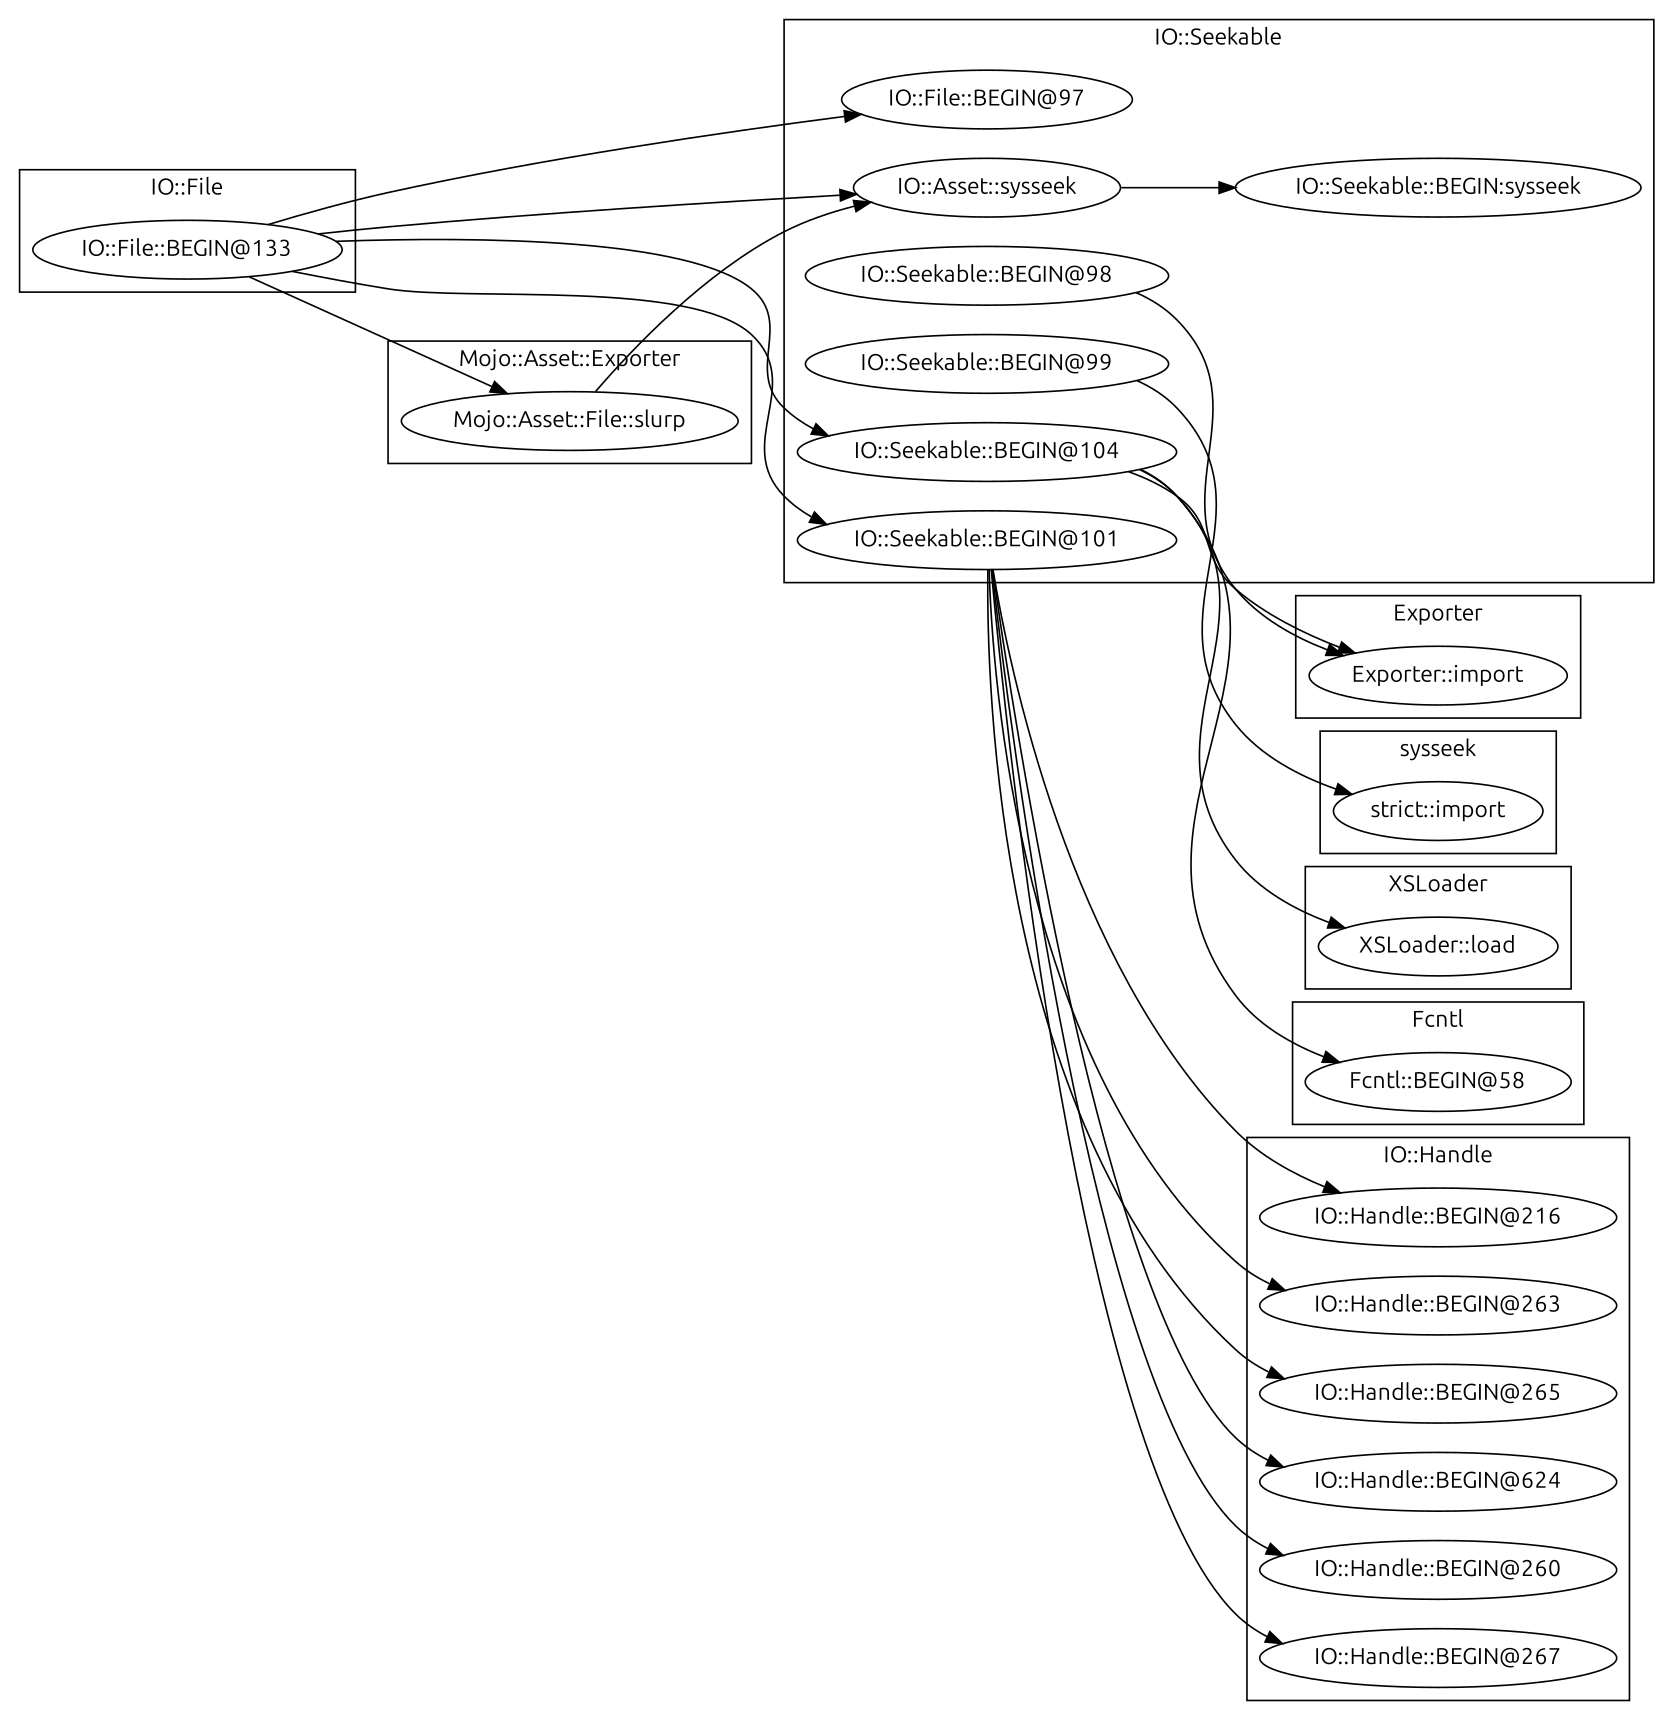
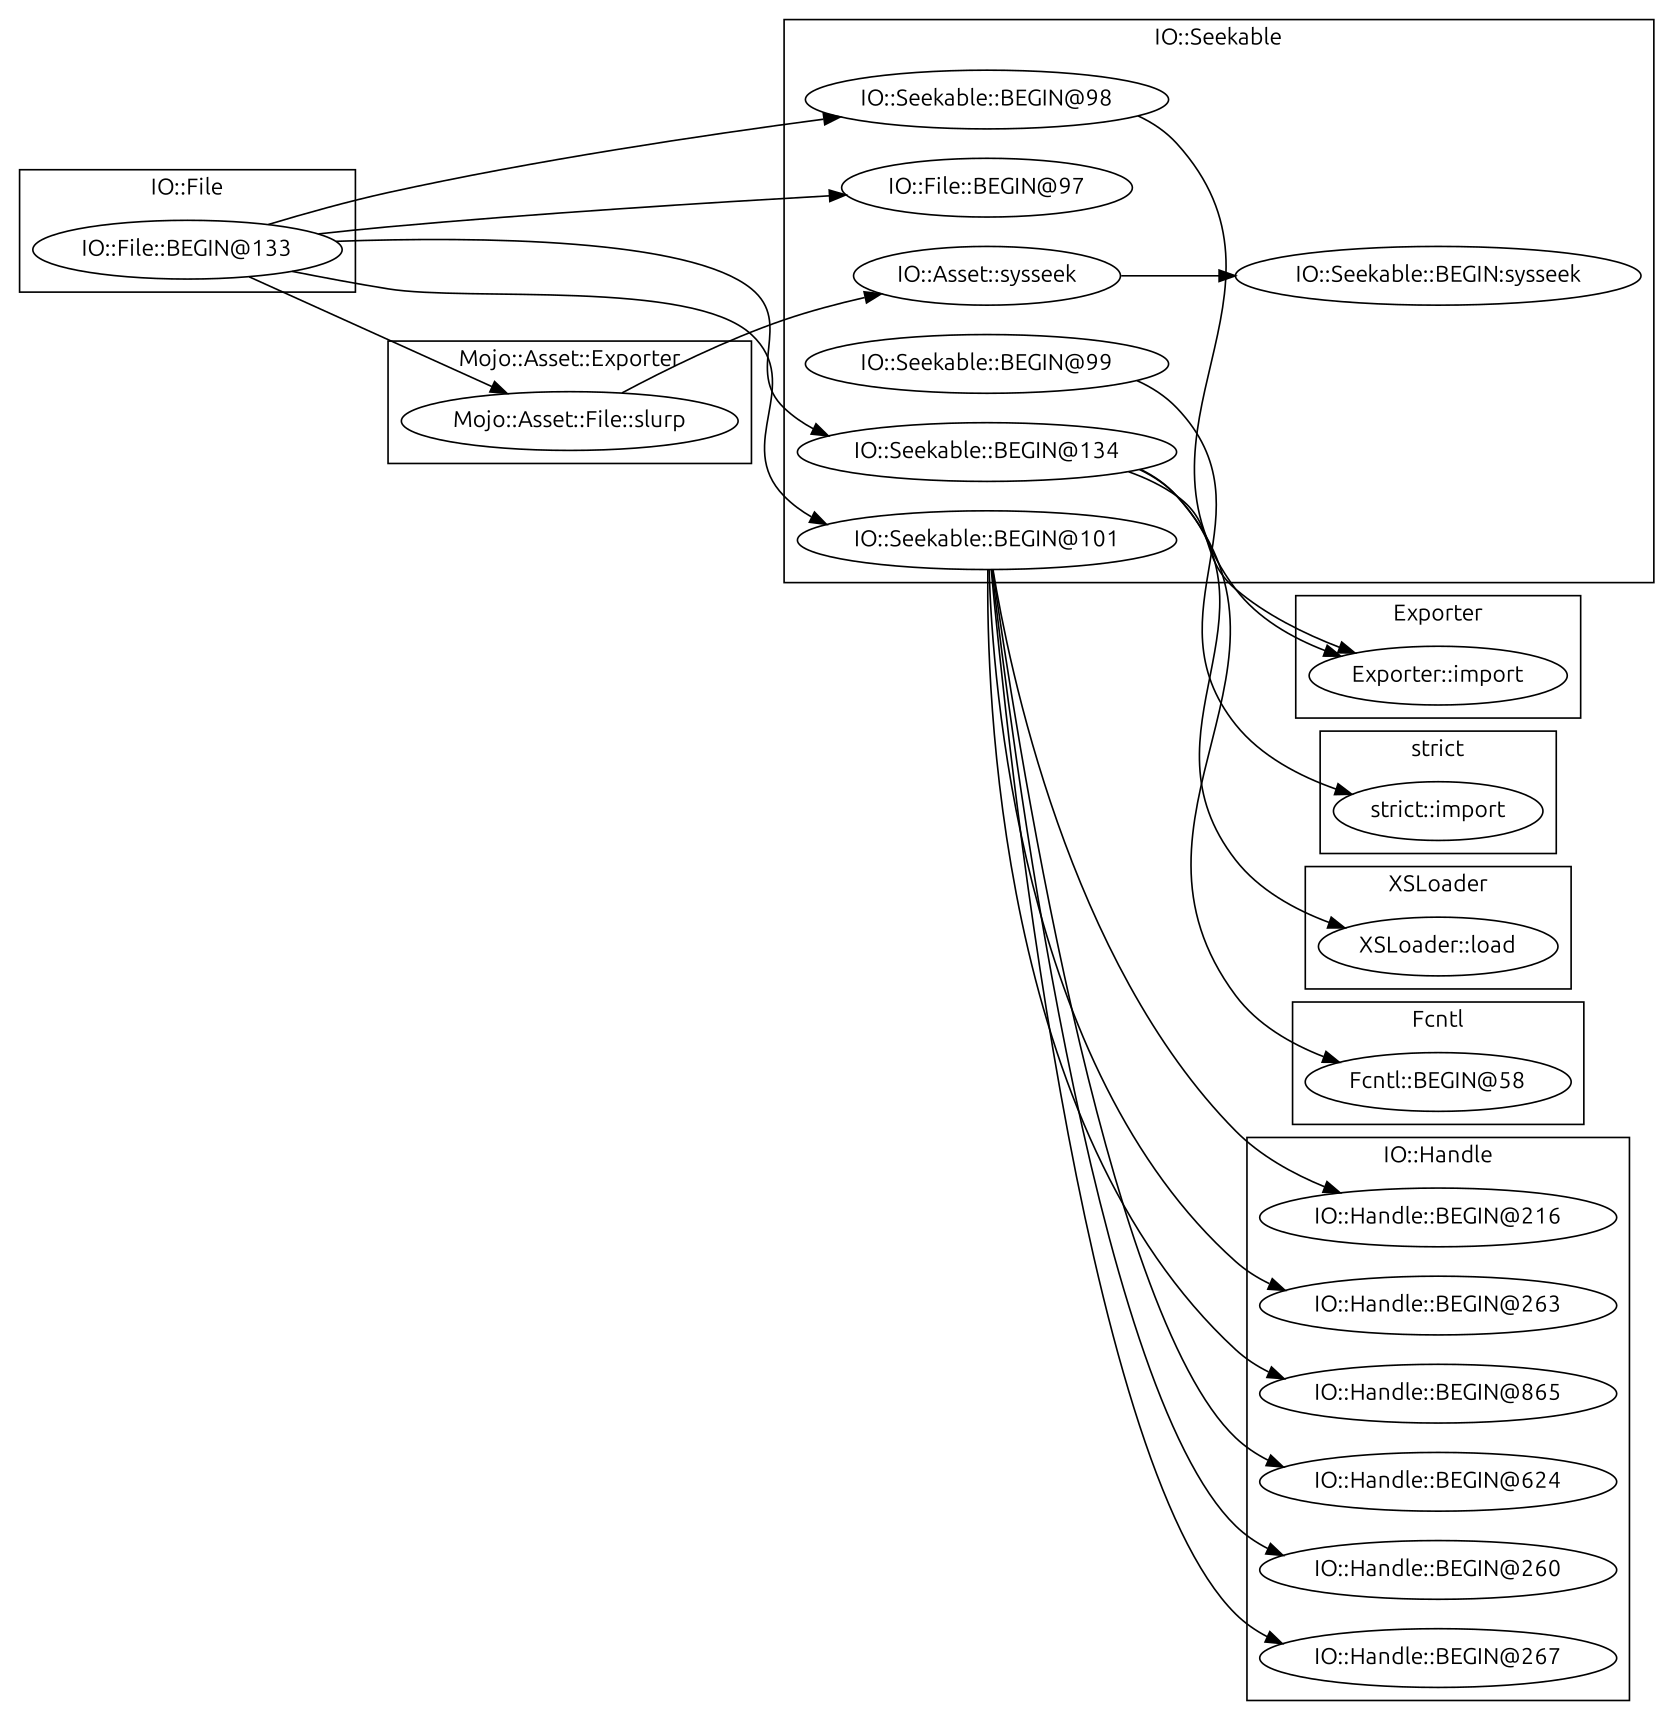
  digraph {
    fontname=Ubuntu
    rankdir=LR
    node [fontname=Ubuntu]
    edge [fontname=Ubuntu]
    "strict::import"
    "IO::File::BEGIN@133"
    "XSLoader::load"
    "IO::Handle::BEGIN@260"
    n5 [label="IO::Handle::BEGIN@267"]
    n6 [label="IO::Handle::BEGIN@216"]
    "IO::Handle::BEGIN@263"
-   "IO::Handle::BEGIN@265"
+   "IO::Handle::BEGIN@265" [label="IO::Handle::BEGIN@865"]
    "IO::Handle::BEGIN@624"
    "Exporter::import"
    "IO::Seekable::BEGIN@98"
    "IO::Seekable::BEGIN@99"
    n13 [label="IO::File::BEGIN@97"]
    n14 [label="IO::Asset::sysseek"]
    n15 [label="IO::Seekable::BEGIN:sysseek"]
-   "IO::Seekable::BEGIN@104"
+   "IO::Seekable::BEGIN@104" [label="IO::Seekable::BEGIN@134"]
    "IO::Seekable::BEGIN@101"
    "Fcntl::BEGIN@58"
    "Mojo::Asset::File::slurp"
    subgraph cluster_1 {
-     label=sysseek
+     label="strict"
      "strict::import"
    }
    subgraph cluster_2 {
      label="IO::File"
      "IO::File::BEGIN@133"
    }
    subgraph cluster_3 {
      label=XSLoader
      "XSLoader::load"
    }
    subgraph cluster_4 {
      label="IO::Handle"
      "IO::Handle::BEGIN@260"
      n5
      n6
      "IO::Handle::BEGIN@263"
      "IO::Handle::BEGIN@265"
      "IO::Handle::BEGIN@624"
    }
    subgraph cluster_5 {
      label=Exporter
      "Exporter::import"
    }
    subgraph cluster_6 {
      label="IO::Seekable"
      "IO::Seekable::BEGIN@98"
      "IO::Seekable::BEGIN@99"
      n13
      n14
      n15
      "IO::Seekable::BEGIN@104"
      "IO::Seekable::BEGIN@101"
    }
    subgraph cluster_7 {
      label=Fcntl
      "Fcntl::BEGIN@58"
    }
    subgraph cluster_8 {
      label="Mojo::Asset::Exporter"
      "Mojo::Asset::File::slurp"
    }
-   "IO::File::BEGIN@133" -> n14
+   "IO::File::BEGIN@133" -> "IO::Seekable::BEGIN@98"
    "IO::File::BEGIN@133" -> n13
    "IO::File::BEGIN@133" -> "IO::Seekable::BEGIN@104"
    "IO::File::BEGIN@133" -> "IO::Seekable::BEGIN@101"
    "IO::File::BEGIN@133" -> "Mojo::Asset::File::slurp"
    "IO::Seekable::BEGIN@98" -> "Exporter::import"
    "IO::Seekable::BEGIN@99" -> "strict::import"
    n14 -> n15
    "IO::Seekable::BEGIN@104" -> "XSLoader::load"
    "IO::Seekable::BEGIN@104" -> "Exporter::import"
    "IO::Seekable::BEGIN@104" -> "Fcntl::BEGIN@58"
    "IO::Seekable::BEGIN@101" -> "IO::Handle::BEGIN@260"
    "IO::Seekable::BEGIN@101" -> n5
    "IO::Seekable::BEGIN@101" -> n6
    "IO::Seekable::BEGIN@101" -> "IO::Handle::BEGIN@263"
    "IO::Seekable::BEGIN@101" -> "IO::Handle::BEGIN@265"
    "IO::Seekable::BEGIN@101" -> "IO::Handle::BEGIN@624"
    "Mojo::Asset::File::slurp" -> n14
  }
